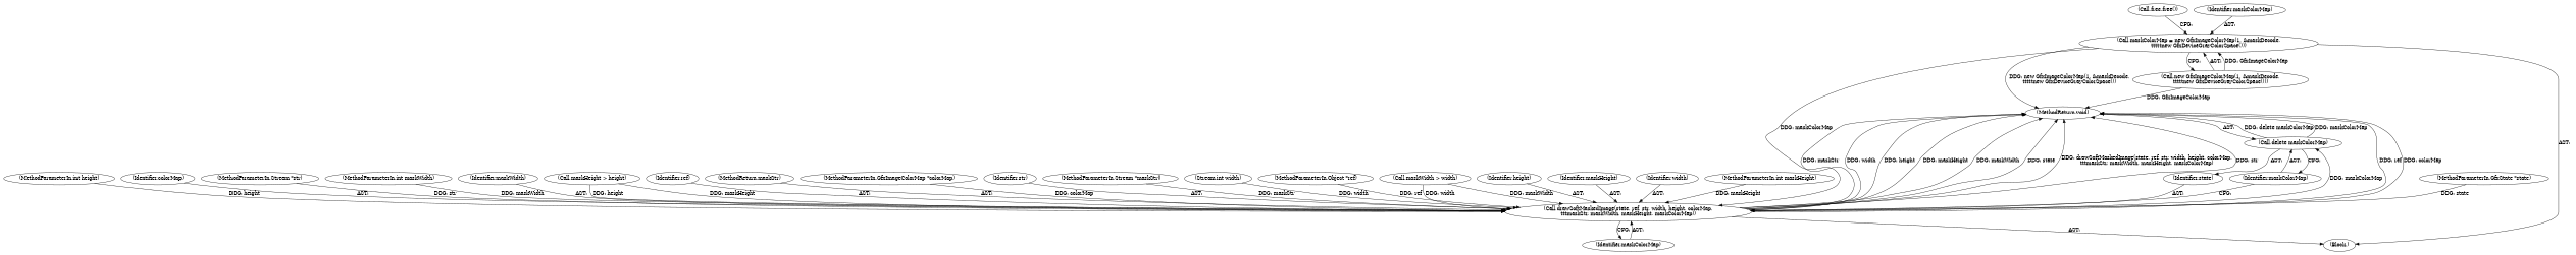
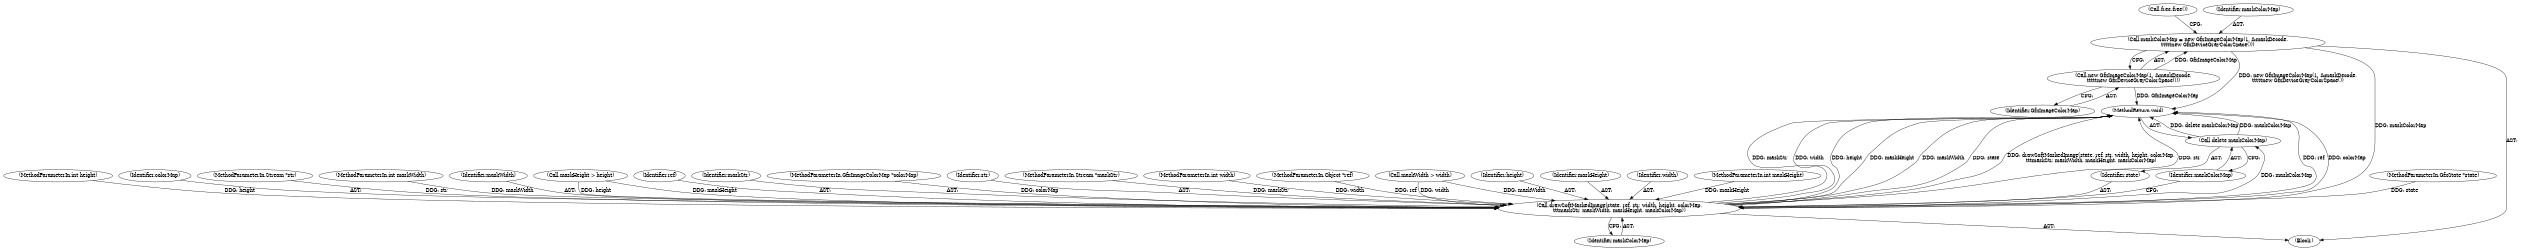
  digraph {
    n1 [label="(Call,maskColorMap = new GfxImageColorMap(1, &maskDecode,\n\t\t\t\t\tnew GfxDeviceGrayColorSpace()))"]
    n2 [label="(Call,new GfxImageColorMap(1, &maskDecode,\n\t\t\t\t\tnew GfxDeviceGrayColorSpace()))"]
    n3 [label="(Call,drawSoftMaskedImage(state, ref, str, width, height, colorMap,\n\t\t\tmaskStr, maskWidth, maskHeight, maskColorMap))"]
    n4 [label="(Block,)"]
    n5 [label="(MethodReturn,void)"]
+   n6 [label="(Identifier,GfxImageColorMap)"]
    n7 [label="(Call,delete maskColorMap)"]
    n8 [label="(Identifier,maskColorMap)"]
    n9 [label="(Identifier,maskColorMap)"]
    n10 [label="(Identifier,state)"]
    n11 [label="(MethodParameterIn,GfxState *state)"]
    n12 [label="(MethodParameterIn,int height)"]
    n13 [label="(Identifier,colorMap)"]
    n14 [label="(MethodParameterIn,Stream *str)"]
    n15 [label="(MethodParameterIn,int maskWidth)"]
    n16 [label="(Identifier,maskWidth)"]
    n17 [label="(Call,free.free())"]
    n18 [label="(Call,maskHeight > height)"]
    n19 [label="(Identifier,ref)"]
-   n20 [label="(MethodReturn,maskStr)"]
+   n20 [label="(Identifier,maskStr)"]
    n21 [label="(MethodParameterIn,GfxImageColorMap *colorMap)"]
    n22 [label="(Identifier,str)"]
    n23 [label="(MethodParameterIn,Stream *maskStr)"]
-   n24 [label="(Stream,int width)"]
+   n24 [label="(MethodParameterIn,int width)"]
    n25 [label="(MethodParameterIn,Object *ref)"]
    n26 [label="(Call,maskWidth > width)"]
    n27 [label="(Identifier,maskColorMap)"]
    n28 [label="(Identifier,height)"]
    n29 [label="(Identifier,maskHeight)"]
    n30 [label="(Identifier,width)"]
    n31 [label="(MethodParameterIn,int maskHeight)"]
    n1 -> n2 [label="CFG: "]
    n1 -> n3 [label="DDG: maskColorMap"]
    n1 -> n4 [label="AST: "]
    n1 -> n5 [label="DDG: new GfxImageColorMap(1, &maskDecode,\n\t\t\t\t\tnew GfxDeviceGrayColorSpace())"]
    n2 -> n1 [label="AST: "]
    n2 -> n1 [label="DDG: GfxImageColorMap"]
    n2 -> n5 [label="DDG: GfxImageColorMap"]
+   n2 -> n6 [label="CFG: "]
    n3 -> n4 [label="AST: "]
    n3 -> n5 [label="DDG: ref"]
    n3 -> n5 [label="DDG: colorMap"]
    n3 -> n5 [label="DDG: maskStr"]
    n3 -> n5 [label="DDG: width"]
    n3 -> n5 [label="DDG: height"]
    n3 -> n5 [label="DDG: maskHeight"]
    n3 -> n5 [label="DDG: maskWidth"]
    n3 -> n5 [label="DDG: state"]
    n3 -> n5 [label="DDG: drawSoftMaskedImage(state, ref, str, width, height, colorMap,\n\t\t\tmaskStr, maskWidth, maskHeight, maskColorMap)"]
    n3 -> n5 [label="DDG: str"]
    n3 -> n7 [label="DDG: maskColorMap"]
    n3 -> n8 [label="CFG: "]
    n5 -> n7 [label="AST: "]
+   n6 -> n2 [label="AST: "]
    n7 -> n5 [label="DDG: delete maskColorMap"]
    n7 -> n5 [label="DDG: maskColorMap"]
    n7 -> n9 [label="CFG: "]
    n7 -> n10 [label="AST: "]
    n8 -> n3 [label="AST: "]
    n9 -> n3 [label="CFG: "]
    n9 -> n7 [label="AST: "]
    n10 -> n3 [label="AST: "]
    n11 -> n3 [label="DDG: state"]
    n12 -> n3 [label="DDG: height"]
    n13 -> n3 [label="AST: "]
    n14 -> n3 [label="DDG: str"]
    n15 -> n3 [label="DDG: maskWidth"]
    n16 -> n3 [label="AST: "]
    n17 -> n1 [label="CFG: "]
    n18 -> n3 [label="DDG: height"]
    n18 -> n3 [label="DDG: maskHeight"]
    n19 -> n3 [label="AST: "]
    n20 -> n3 [label="AST: "]
    n21 -> n3 [label="DDG: colorMap"]
    n22 -> n3 [label="AST: "]
    n23 -> n3 [label="DDG: maskStr"]
    n24 -> n3 [label="DDG: width"]
    n25 -> n3 [label="DDG: ref"]
    n26 -> n3 [label="DDG: width"]
    n26 -> n3 [label="DDG: maskWidth"]
    n27 -> n1 [label="AST: "]
    n28 -> n3 [label="AST: "]
    n29 -> n3 [label="AST: "]
    n30 -> n3 [label="AST: "]
    n31 -> n3 [label="DDG: maskHeight"]
  }
